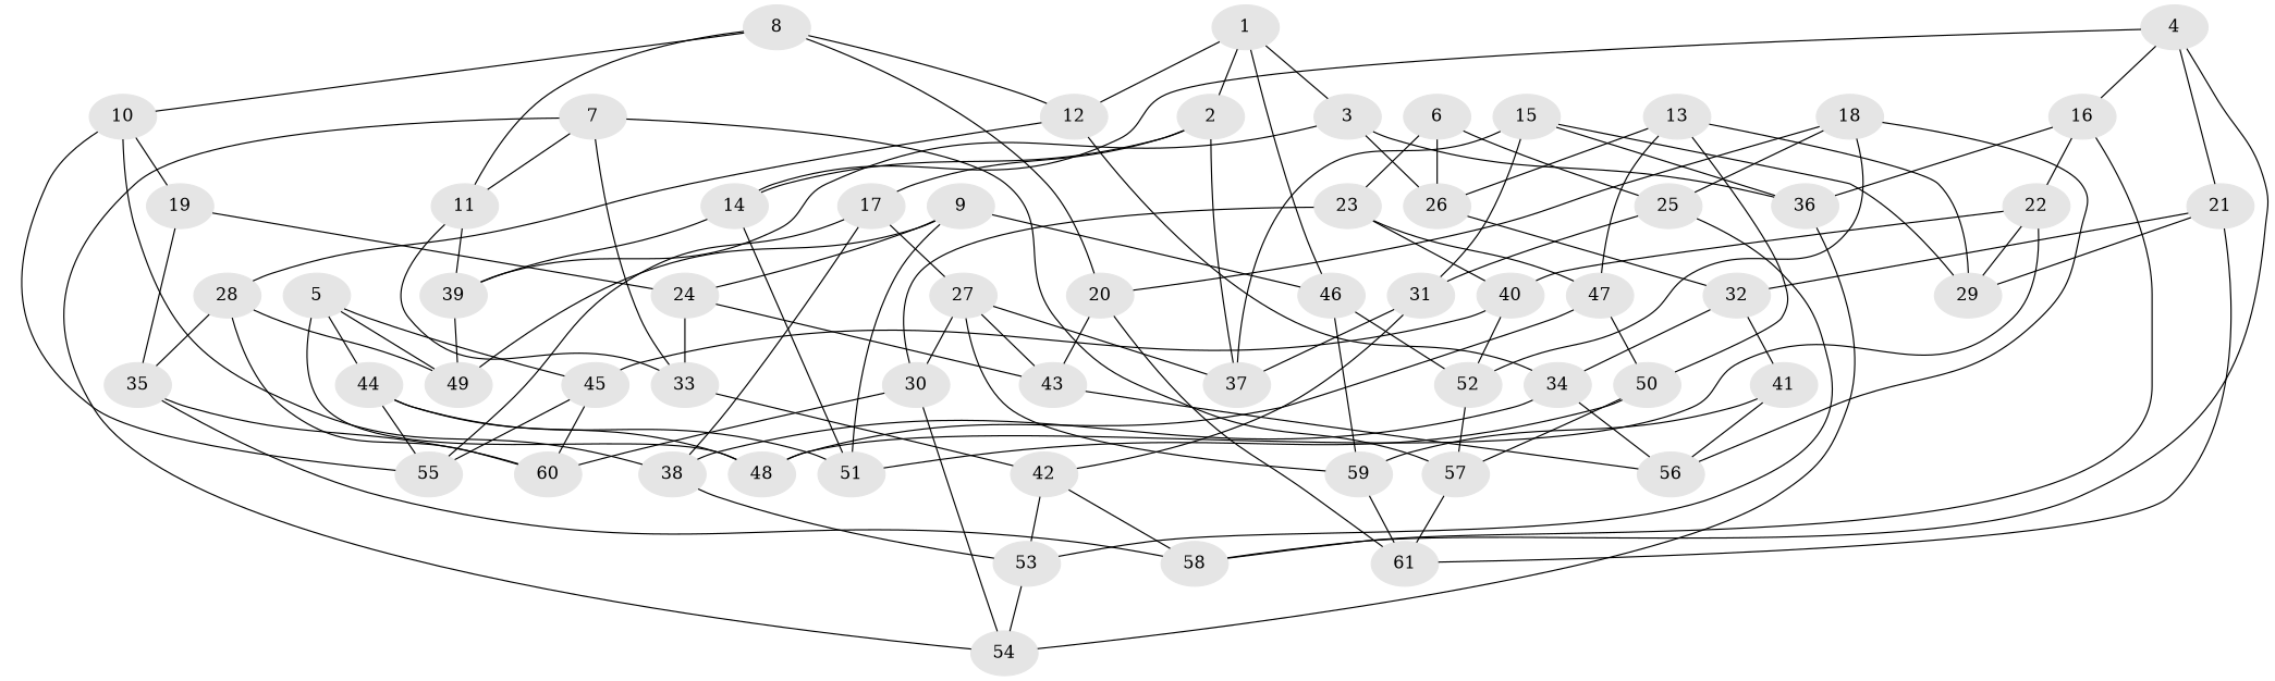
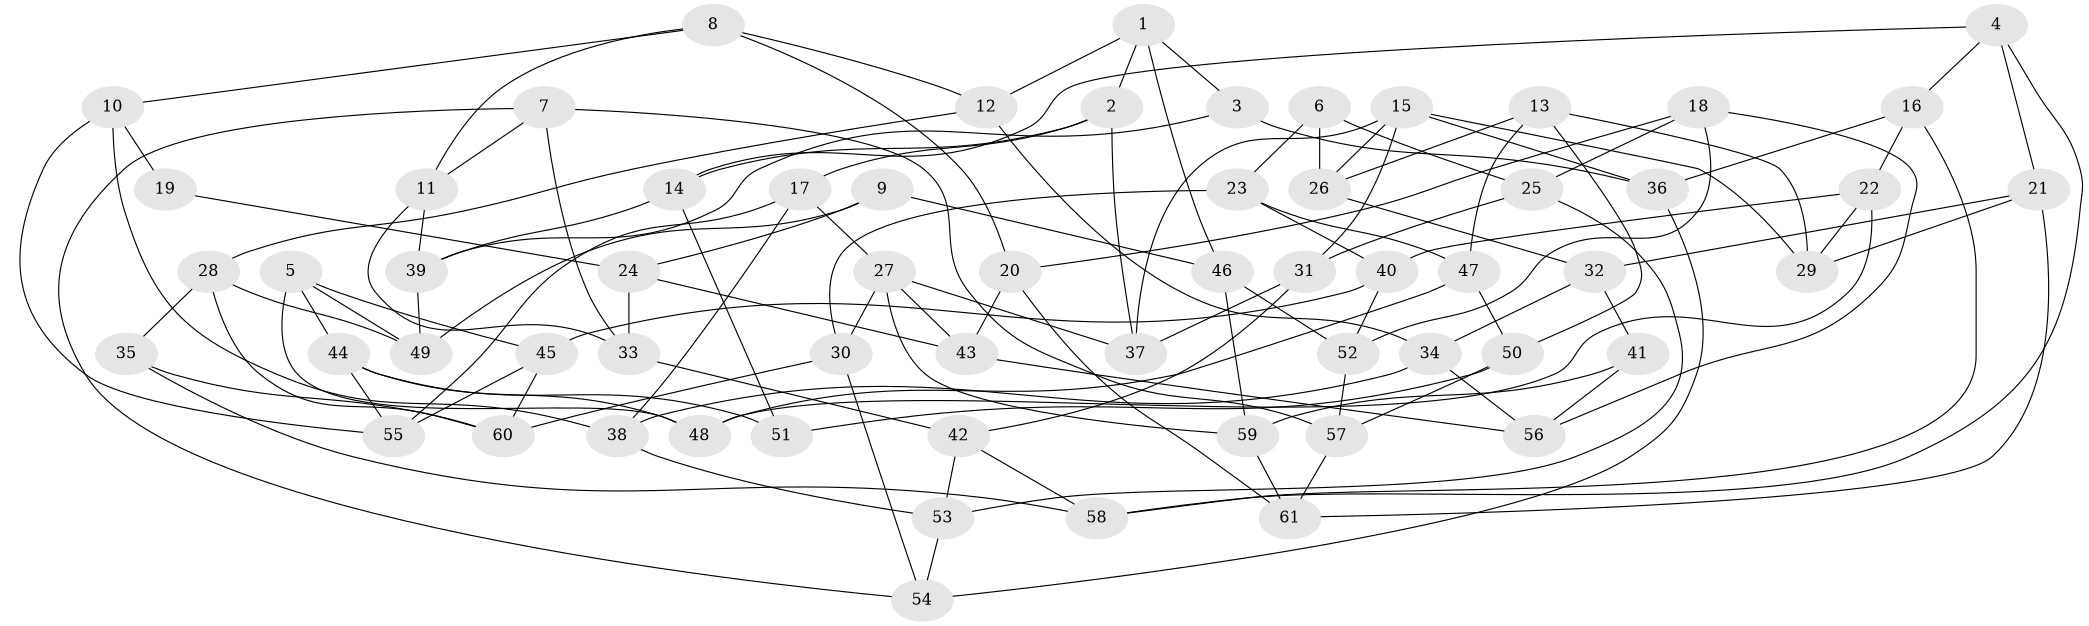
  graph {
    fontname="DejaVu Serif"
    node [color=gray90 fontname="DejaVu Serif" style=filled]
    edge [fontname="DejaVu Serif"]
    1
    2
    3
    12
    46
    14
    17
    37
    26
    36
    39
    28
    34
    59
    52
    51
    38
    55
    27
    32
    54
    49
    4
    16
    21
    58
    22
    29
    61
    5
    44
    45
    48
    60
    6
    23
    25
    47
    40
    30
    31
    53
    7
    11
    33
    57
    42
    8
    10
    20
    19
    43
    9
    24
    35
    56
    13
    50
    15
    18
    41
    1 -- 2
    1 -- 3
    1 -- 12
    1 -- 46
    2 -- 14
    2 -- 17
    2 -- 37
-   3 -- 26
+   15 -- 26
    3 -- 36
    3 -- 39
    12 -- 28
    12 -- 34
    46 -- 59
    46 -- 52
    14 -- 39
    14 -- 51
    17 -- 38
    17 -- 55
    17 -- 27
    26 -- 32
    36 -- 54
    39 -- 49
    28 -- 49
    28 -- 60
    28 -- 35
    34 -- 38
    34 -- 56
    59 -- 61
    52 -- 57
    38 -- 53
    27 -- 37
    27 -- 59
    27 -- 30
    27 -- 43
    32 -- 34
    32 -- 41
    4 -- 14
    4 -- 16
    4 -- 21
    4 -- 58
    16 -- 36
    16 -- 58
    16 -- 22
    21 -- 32
    21 -- 29
    21 -- 61
    22 -- 29
    22 -- 48
    22 -- 40
    5 -- 49
    5 -- 44
    5 -- 45
    5 -- 48
    44 -- 51
    44 -- 55
    44 -- 48
    45 -- 55
    45 -- 60
    6 -- 26
    6 -- 23
    6 -- 25
    23 -- 47
    23 -- 40
    23 -- 30
    25 -- 31
    25 -- 53
    47 -- 48
    47 -- 50
    40 -- 52
    40 -- 45
    30 -- 54
    30 -- 60
    31 -- 37
    31 -- 42
    53 -- 54
    7 -- 54
    7 -- 11
    7 -- 33
    7 -- 57
    11 -- 39
    11 -- 33
    33 -- 42
    57 -- 61
    42 -- 58
    42 -- 53
    8 -- 12
    8 -- 11
    8 -- 10
    8 -- 20
    10 -- 38
    10 -- 55
    10 -- 19
    20 -- 61
    20 -- 43
    19 -- 24
-   19 -- 35
    43 -- 56
    9 -- 46
-   9 -- 51
    9 -- 49
    9 -- 24
    24 -- 33
    24 -- 43
    35 -- 58
    35 -- 60
    13 -- 26
    13 -- 29
    13 -- 47
    13 -- 50
    50 -- 51
    50 -- 57
    15 -- 37
    15 -- 36
    15 -- 29
    15 -- 31
    18 -- 52
    18 -- 25
    18 -- 20
    18 -- 56
    41 -- 59
    41 -- 56
  }
